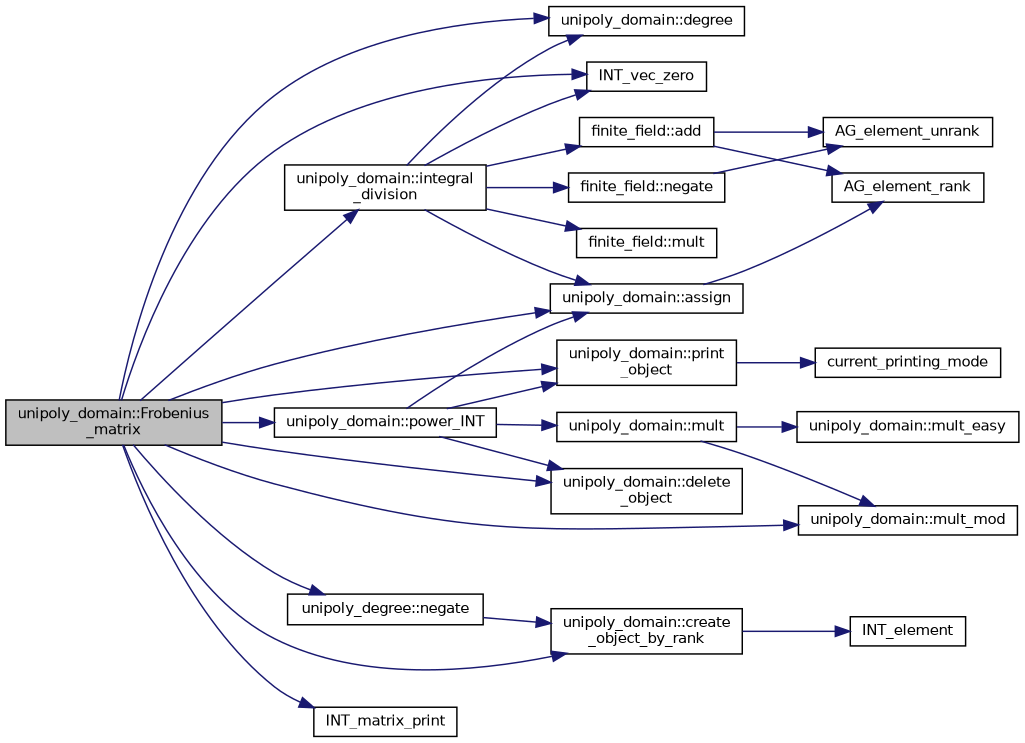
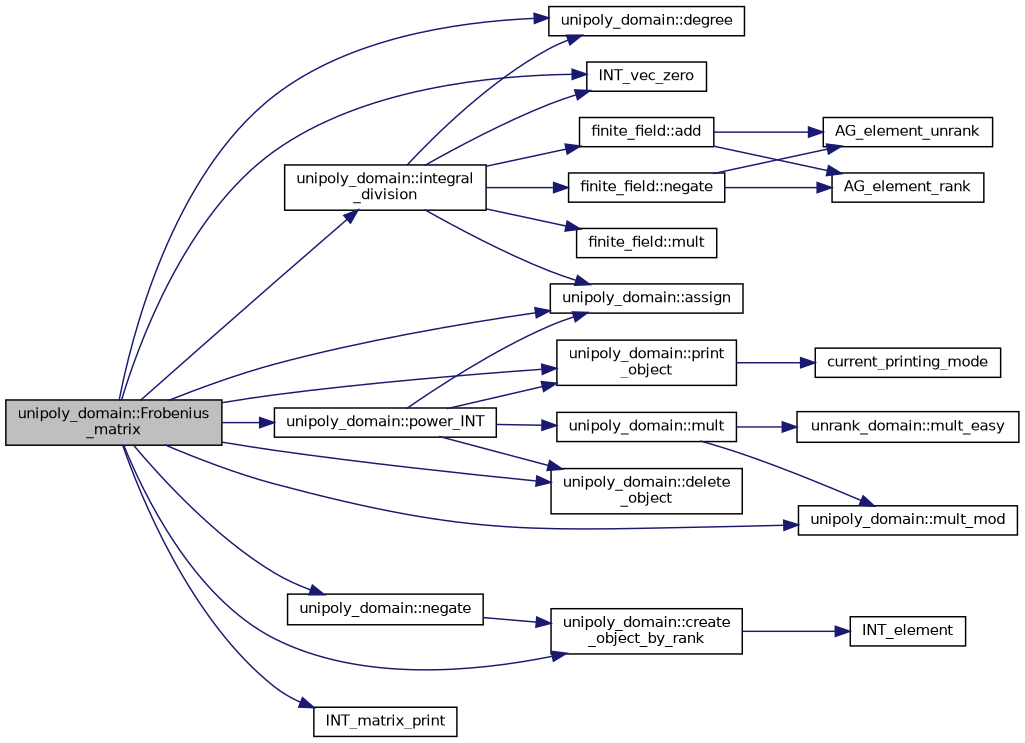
  digraph {
    rankdir=LR
    node [color=black fillcolor=white fontname=Helvetica fontsize=10 shape=record style=filled]
    edge [color=midnightblue fontname=Helvetica fontsize=10 labelfontname=Helvetica labelfontsize=10 style=solid]
    n1 [fillcolor=grey75 fontcolor=black height=0.2 label="unipoly_domain::Frobenius\l_matrix" width=0.4]
    n2 [height=0.2 label="unipoly_domain::degree" width=0.4]
    n3 [height=0.2 label="unipoly_domain::print\l_object" width=0.4]
    n4 [height=0.2 label=INT_vec_zero width=0.4]
    n5 [height=0.2 label="unipoly_domain::create\l_object_by_rank" width=0.4]
    n6 [height=0.2 label="unipoly_domain::assign" width=0.4]
-   n7 [height=0.2 label="unipoly_degree::negate" width=0.4]
+   n7 [height=0.2 label="unipoly_domain::negate" width=0.4]
    n8 [height=0.2 label="unipoly_domain::power_INT" width=0.4]
    n9 [height=0.2 label="unipoly_domain::mult_mod" width=0.4]
    n10 [height=0.2 label="unipoly_domain::delete\l_object" width=0.4]
    n11 [height=0.2 label="unipoly_domain::integral\l_division" width=0.4]
    n12 [height=0.2 label=INT_matrix_print width=0.4]
    n13 [height=0.2 label=current_printing_mode width=0.4]
    n14 [height=0.2 label=INT_element width=0.4]
    n15 [height=0.2 label="unipoly_domain::mult" width=0.4]
    n16 [height=0.2 label="finite_field::mult" width=0.4]
    n17 [height=0.2 label="finite_field::negate" width=0.4]
    n18 [height=0.2 label="finite_field::add" width=0.4]
-   n19 [height=0.2 label="unipoly_domain::mult_easy" width=0.4]
+   n19 [height=0.2 label="unrank_domain::mult_easy" width=0.4]
    n20 [height=0.2 label=AG_element_unrank width=0.4]
    n21 [height=0.2 label=AG_element_rank width=0.4]
    n1 -> n2
    n1 -> n3
    n1 -> n4
    n1 -> n5
    n1 -> n6
    n1 -> n7
    n1 -> n8
    n1 -> n9
    n1 -> n10
    n1 -> n11
    n1 -> n12
    n3 -> n13
    n5 -> n14
    n7 -> n5
    n8 -> n3
    n8 -> n6
    n8 -> n10
    n8 -> n15
    n11 -> n2
    n11 -> n4
    n11 -> n6
    n11 -> n16
    n11 -> n17
    n11 -> n18
    n15 -> n9
    n15 -> n19
    n17 -> n20
-   n6 -> n21
+   n17 -> n21
    n18 -> n20
    n18 -> n21
  }
